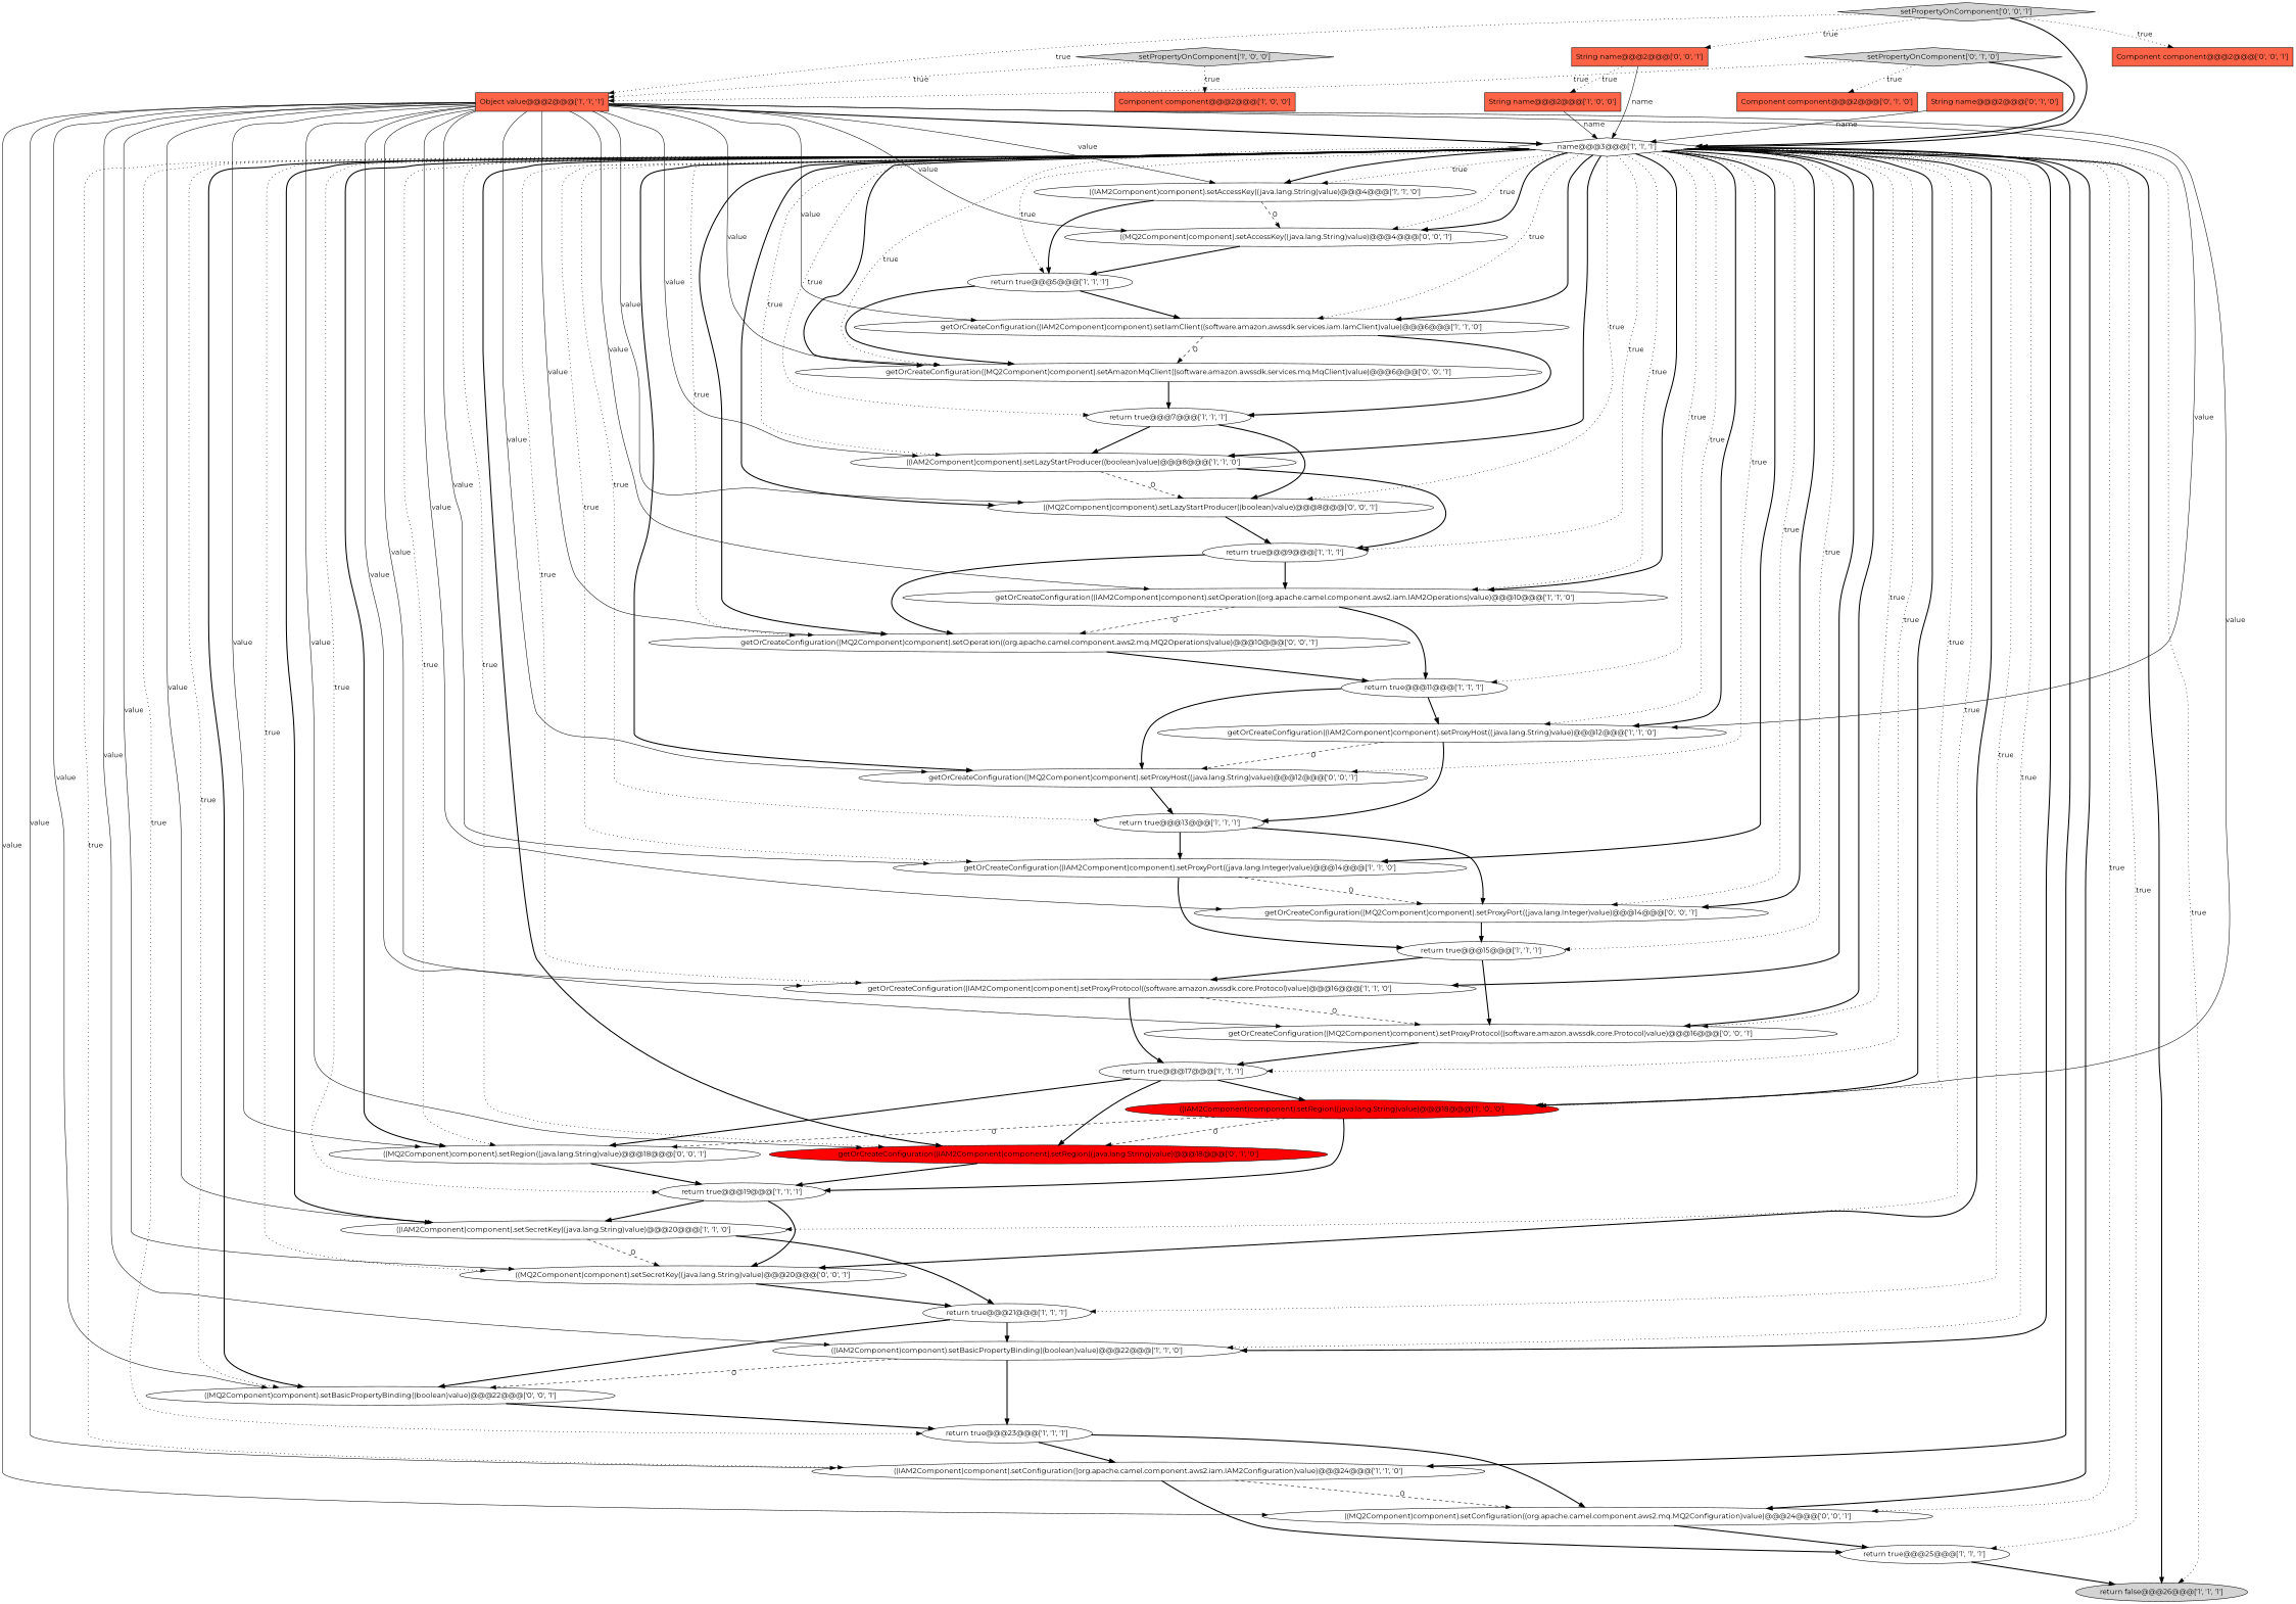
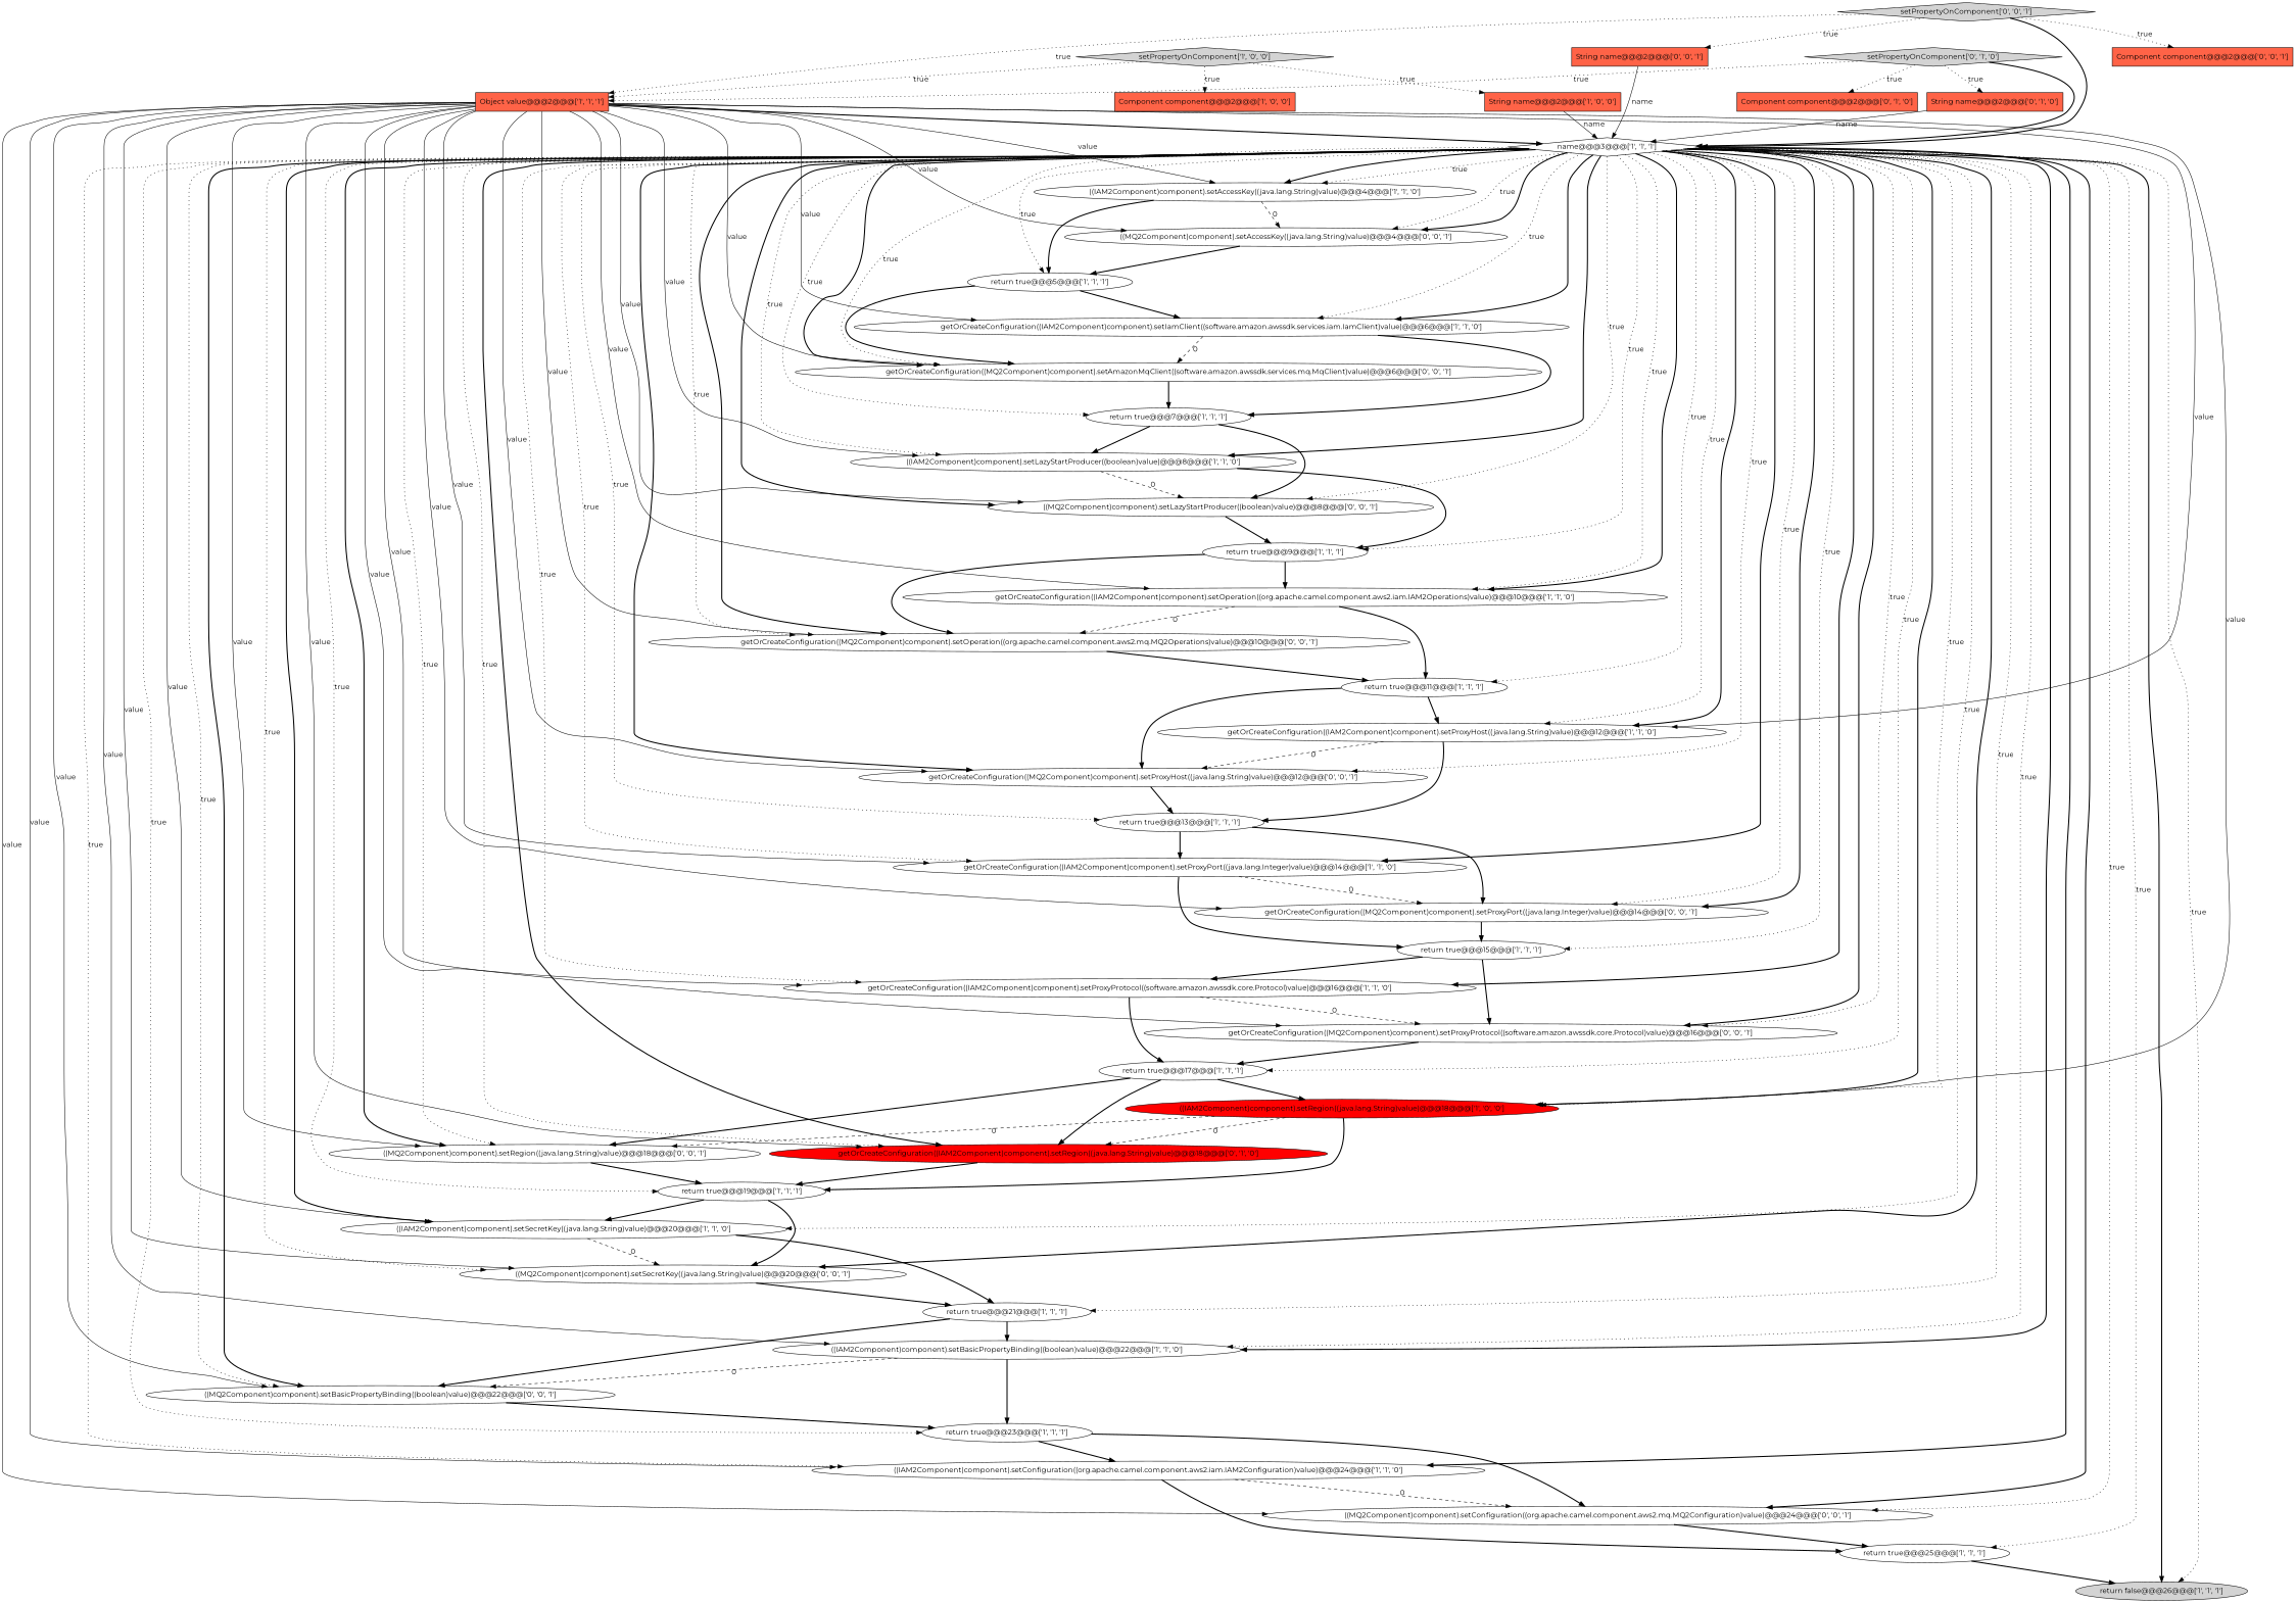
  digraph {
    fontname=Montserrat
    node [fillcolor=white fontname=Montserrat shape=ellipse style=filled]
    edge [fontname=Montserrat style=bold]
    n1 [fillcolor=lightgray label="setPropertyOnComponent['0', '0', '1']" shape=diamond]
    n2 [fillcolor=tomato label="Object value@@@2@@@['1', '1', '1']" shape=box]
    n3 [label="name@@@3@@@['1', '1', '1']" shape=diamond]
    n4 [fillcolor=tomato label="String name@@@2@@@['0', '0', '1']" shape=box]
    n5 [fillcolor=tomato label="Component component@@@2@@@['0', '0', '1']" shape=box]
    n6 [label="((MQ2Component)component).setBasicPropertyBinding((boolean)value)@@@22@@@['0', '0', '1']"]
    n7 [label="getOrCreateConfiguration((IAM2Component)component).setProxyHost((java.lang.String)value)@@@12@@@['1', '1', '0']"]
    n8 [label="getOrCreateConfiguration((MQ2Component)component).setProxyHost((java.lang.String)value)@@@12@@@['0', '0', '1']"]
    n9 [label="((IAM2Component)component).setLazyStartProducer((boolean)value)@@@8@@@['1', '1', '0']"]
    n10 [label="((MQ2Component)component).setLazyStartProducer((boolean)value)@@@8@@@['0', '0', '1']"]
    n11 [label="getOrCreateConfiguration((MQ2Component)component).setAmazonMqClient((software.amazon.awssdk.services.mq.MqClient)value)@@@6@@@['0', '0', '1']"]
    n12 [label="getOrCreateConfiguration((MQ2Component)component).setOperation((org.apache.camel.component.aws2.mq.MQ2Operations)value)@@@10@@@['0', '0', '1']"]
    n13 [label="getOrCreateConfiguration((IAM2Component)component).setOperation((org.apache.camel.component.aws2.iam.IAM2Operations)value)@@@10@@@['1', '1', '0']"]
    n14 [fillcolor=red label="getOrCreateConfiguration((IAM2Component)component).setRegion((java.lang.String)value)@@@18@@@['0', '1', '0']"]
    n15 [label="((MQ2Component)component).setRegion((java.lang.String)value)@@@18@@@['0', '0', '1']"]
    n16 [fillcolor=red label="((IAM2Component)component).setRegion((java.lang.String)value)@@@18@@@['1', '0', '0']"]
    n17 [label="getOrCreateConfiguration((IAM2Component)component).setProxyProtocol((software.amazon.awssdk.core.Protocol)value)@@@16@@@['1', '1', '0']"]
    n18 [label="getOrCreateConfiguration((MQ2Component)component).setProxyProtocol((software.amazon.awssdk.core.Protocol)value)@@@16@@@['0', '0', '1']"]
    n19 [label="((MQ2Component)component).setConfiguration((org.apache.camel.component.aws2.mq.MQ2Configuration)value)@@@24@@@['0', '0', '1']"]
    n20 [label="((IAM2Component)component).setConfiguration((org.apache.camel.component.aws2.iam.IAM2Configuration)value)@@@24@@@['1', '1', '0']"]
    n21 [label="((IAM2Component)component).setSecretKey((java.lang.String)value)@@@20@@@['1', '1', '0']"]
    n22 [label="((MQ2Component)component).setSecretKey((java.lang.String)value)@@@20@@@['0', '0', '1']"]
    n23 [label="getOrCreateConfiguration((IAM2Component)component).setIamClient((software.amazon.awssdk.services.iam.IamClient)value)@@@6@@@['1', '1', '0']"]
    n24 [label="((IAM2Component)component).setAccessKey((java.lang.String)value)@@@4@@@['1', '1', '0']"]
    n25 [label="getOrCreateConfiguration((IAM2Component)component).setProxyPort((java.lang.Integer)value)@@@14@@@['1', '1', '0']"]
    n26 [label="((IAM2Component)component).setBasicPropertyBinding((boolean)value)@@@22@@@['1', '1', '0']"]
    n27 [label="getOrCreateConfiguration((MQ2Component)component).setProxyPort((java.lang.Integer)value)@@@14@@@['0', '0', '1']"]
    n28 [label="((MQ2Component)component).setAccessKey((java.lang.String)value)@@@4@@@['0', '0', '1']"]
    n29 [label="return true@@@23@@@['1', '1', '1']"]
    n30 [label="return true@@@13@@@['1', '1', '1']"]
    n31 [label="return true@@@7@@@['1', '1', '1']"]
    n32 [label="return true@@@11@@@['1', '1', '1']"]
    n33 [label="return true@@@25@@@['1', '1', '1']"]
    n34 [fillcolor=lightgray label="return false@@@26@@@['1', '1', '1']"]
    n35 [label="return true@@@9@@@['1', '1', '1']"]
    n36 [label="return true@@@17@@@['1', '1', '1']"]
    n37 [label="return true@@@19@@@['1', '1', '1']"]
    n38 [label="return true@@@5@@@['1', '1', '1']"]
    n39 [label="return true@@@15@@@['1', '1', '1']"]
    n40 [label="return true@@@21@@@['1', '1', '1']"]
    n41 [fillcolor=tomato label="Component component@@@2@@@['1', '0', '0']" shape=box]
    n42 [fillcolor=tomato label="String name@@@2@@@['1', '0', '0']" shape=box]
    n43 [fillcolor=tomato label="String name@@@2@@@['0', '1', '0']" shape=box]
    n44 [fillcolor=lightgray label="setPropertyOnComponent['0', '1', '0']" shape=diamond]
    n45 [fillcolor=tomato label="Component component@@@2@@@['0', '1', '0']" shape=box]
    n46 [fillcolor=lightgray label="setPropertyOnComponent['1', '0', '0']" shape=diamond]
    n1 -> n2 [label=true style=dotted]
    n1 -> n3
    n1 -> n4 [label=true style=dotted]
    n1 -> n5 [label=true style=dotted]
    n2 -> n3
    n2 -> n6 [label=value style=solid]
    n2 -> n7 [label=value style=solid]
    n2 -> n8 [label=value style=solid]
    n2 -> n9 [label=value style=solid]
    n2 -> n10 [label=value style=solid]
    n2 -> n11 [label=value style=solid]
    n2 -> n12 [label=value style=solid]
    n2 -> n13 [label=value style=solid]
    n2 -> n14 [label=value style=solid]
    n2 -> n15 [label=value style=solid]
    n2 -> n16 [label=value style=solid]
    n2 -> n17 [label=value style=solid]
    n2 -> n18 [label=value style=solid]
    n2 -> n19 [label=value style=solid]
    n2 -> n20 [label=value style=solid]
    n2 -> n21 [label=value style=solid]
    n2 -> n22 [label=value style=solid]
    n2 -> n23 [label=value style=solid]
    n2 -> n24 [label=value style=solid]
    n2 -> n25 [label=value style=solid]
    n2 -> n26 [label=value style=solid]
    n2 -> n27 [label=value style=solid]
    n2 -> n28 [label=value style=solid]
    n3 -> n6
    n3 -> n6 [label=true style=dotted]
    n3 -> n7
    n3 -> n7 [label=true style=dotted]
    n3 -> n8 [label=true style=dotted]
    n3 -> n8
    n3 -> n9 [label=true style=dotted]
    n3 -> n9
    n3 -> n10
    n3 -> n10 [label=true style=dotted]
    n3 -> n11
    n3 -> n11 [label=true style=dotted]
    n3 -> n12 [label=true style=dotted]
    n3 -> n12
    n3 -> n13 [label=true style=dotted]
    n3 -> n13
    n3 -> n14 [label=true style=dotted]
    n3 -> n14
    n3 -> n15 [label=true style=dotted]
    n3 -> n15
    n3 -> n16
    n3 -> n16 [label=true style=dotted]
    n3 -> n17 [label=true style=dotted]
    n3 -> n17
    n3 -> n18
    n3 -> n18 [label=true style=dotted]
    n3 -> n19 [label=true style=dotted]
    n3 -> n19
    n3 -> n20
    n3 -> n20 [label=true style=dotted]
    n3 -> n21
    n3 -> n21 [label=true style=dotted]
    n3 -> n22 [label=true style=dotted]
    n3 -> n22
    n3 -> n23 [label=true style=dotted]
    n3 -> n23
    n3 -> n24
    n3 -> n24 [label=true style=dotted]
    n3 -> n25
    n3 -> n25 [label=true style=dotted]
    n3 -> n26
    n3 -> n26 [label=true style=dotted]
    n3 -> n27
    n3 -> n27 [label=true style=dotted]
    n3 -> n28
    n3 -> n28 [label=true style=dotted]
    n3 -> n29 [label=true style=dotted]
    n3 -> n30 [label=true style=dotted]
    n3 -> n31 [label=true style=dotted]
    n3 -> n32 [label=true style=dotted]
    n3 -> n33 [label=true style=dotted]
    n3 -> n34
    n3 -> n34 [label=true style=dotted]
    n3 -> n35 [label=true style=dotted]
    n3 -> n36 [label=true style=dotted]
    n3 -> n37 [label=true style=dotted]
    n3 -> n38 [label=true style=dotted]
    n3 -> n39 [label=true style=dotted]
    n3 -> n40 [label=true style=dotted]
    n4 -> n3 [label=name style=solid]
    n6 -> n29
    n7 -> n8 [label=0 style=dashed]
    n7 -> n30
    n8 -> n30
    n9 -> n10 [label=0 style=dashed]
    n9 -> n35
    n10 -> n35
    n11 -> n31
    n12 -> n32
    n13 -> n12 [label=0 style=dashed]
    n13 -> n32
    n14 -> n37
    n15 -> n37
    n16 -> n14 [label=0 style=dashed]
    n16 -> n15 [label=0 style=dashed]
    n16 -> n37
    n17 -> n18 [label=0 style=dashed]
    n17 -> n36
    n18 -> n36
    n19 -> n33
    n20 -> n19 [label=0 style=dashed]
    n20 -> n33
    n21 -> n22 [label=0 style=dashed]
    n21 -> n40
    n22 -> n40
    n23 -> n11 [label=0 style=dashed]
    n23 -> n31
    n24 -> n28 [label=0 style=dashed]
    n24 -> n38
    n25 -> n27 [label=0 style=dashed]
    n25 -> n39
    n26 -> n6 [label=0 style=dashed]
    n26 -> n29
    n27 -> n39
    n28 -> n38
    n29 -> n19
    n29 -> n20
    n30 -> n25
    n30 -> n27
    n31 -> n9
    n31 -> n10
    n32 -> n7
    n32 -> n8
    n33 -> n34
    n35 -> n12
    n35 -> n13
    n36 -> n14
    n36 -> n15
    n36 -> n16
    n37 -> n21
    n37 -> n22
    n38 -> n11
    n38 -> n23
    n39 -> n17
    n39 -> n18
    n40 -> n6
    n40 -> n26
    n42 -> n3 [label=name style=solid]
    n43 -> n3 [label=name style=solid]
    n44 -> n2 [label=true style=dotted]
    n44 -> n3
+   n44 -> n43 [label=true style=dotted]
    n44 -> n45 [label=true style=dotted]
    n46 -> n2 [label=true style=dotted]
    n46 -> n41 [label=true style=dotted]
-   n4 -> n42 [label=true style=dotted]
+   n46 -> n42 [label=true style=dotted]
  }
